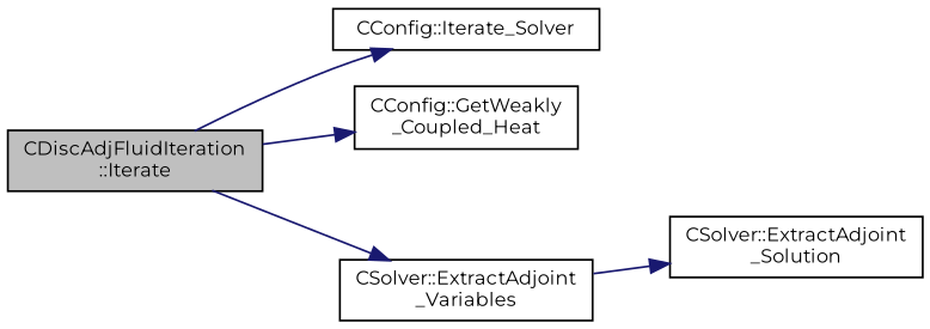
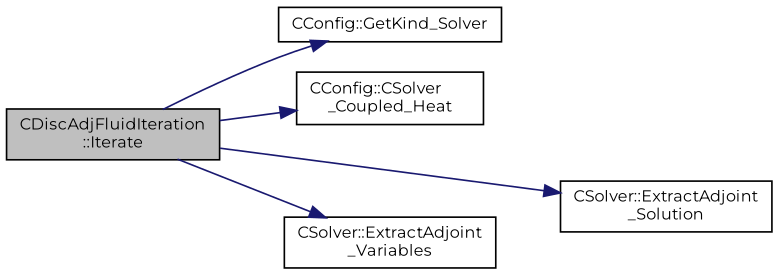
  digraph {
    fontname=Montserrat
    rankdir=LR
    node [color=black fillcolor=white fontname=Montserrat fontsize=10 shape=record style=filled]
    edge [color=midnightblue fontname=Montserrat fontsize=10 labelfontname=Helvetica labelfontsize=10 style=solid]
    n1 [fillcolor=grey75 fontcolor=black height=0.2 label="CDiscAdjFluidIteration\l::Iterate" width=0.4]
-   n2 [height=0.2 label="CConfig::Iterate_Solver" width=0.4]
-   n3 [height=0.2 label="CConfig::GetWeakly\l_Coupled_Heat" width=0.4]
+   n2 [height=0.2 label="CConfig::GetKind_Solver" width=0.4]
+   n3 [height=0.2 label="CConfig::CSolver\l_Coupled_Heat" width=0.4]
    n4 [height=0.2 label="CSolver::ExtractAdjoint\l_Solution" width=0.4]
    n5 [height=0.2 label="CSolver::ExtractAdjoint\l_Variables" width=0.4]
    n1 -> n2
    n1 -> n3
-   n5 -> n4
+   n1 -> n4
    n1 -> n5
  }
